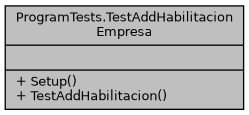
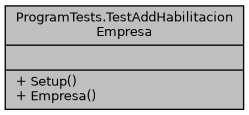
  digraph {
-   n1 [color=black fillcolor=grey75 fontcolor=black fontname=Helvetica fontsize=10 height=0.2 label="{ProgramTests.TestAddHabilitacion\lEmpresa\n||+ Setup()\l+ TestAddHabilitacion()\l}" shape=record style=filled width=0.4]
+   n1 [color=black fillcolor=grey75 fontcolor=black fontname=Helvetica fontsize=10 height=0.2 label="{ProgramTests.TestAddHabilitacion\lEmpresa\n||+ Setup()\l+ Empresa()\l}" shape=record style=filled width=0.4]
  }
